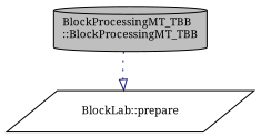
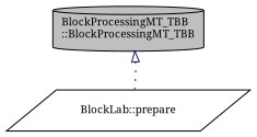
  digraph {
    rankdir=TB
    fontname="Noto Serif"
    node [color=black fontname="Noto Serif" fontsize=10 style=filled]
    n1 [fillcolor=grey75 fontcolor=black height=0.2 label="BlockProcessingMT_TBB\l::BlockProcessingMT_TBB" shape=cylinder width=0.4]
    n2 [fillcolor=white height=0.2 label="BlockLab::prepare" shape=parallelogram width=0.4]
-   n1 -> n2 [color=midnightblue fontname="Noto Serif" fontsize=10 labelfontname=Helvetica labelfontsize=10 style=dotted arrowhead=onormal]
+   n2 -> n1 [color=midnightblue fontname="Noto Serif" fontsize=10 labelfontname=Helvetica labelfontsize=10 style=dotted arrowhead=onormal]
  }
